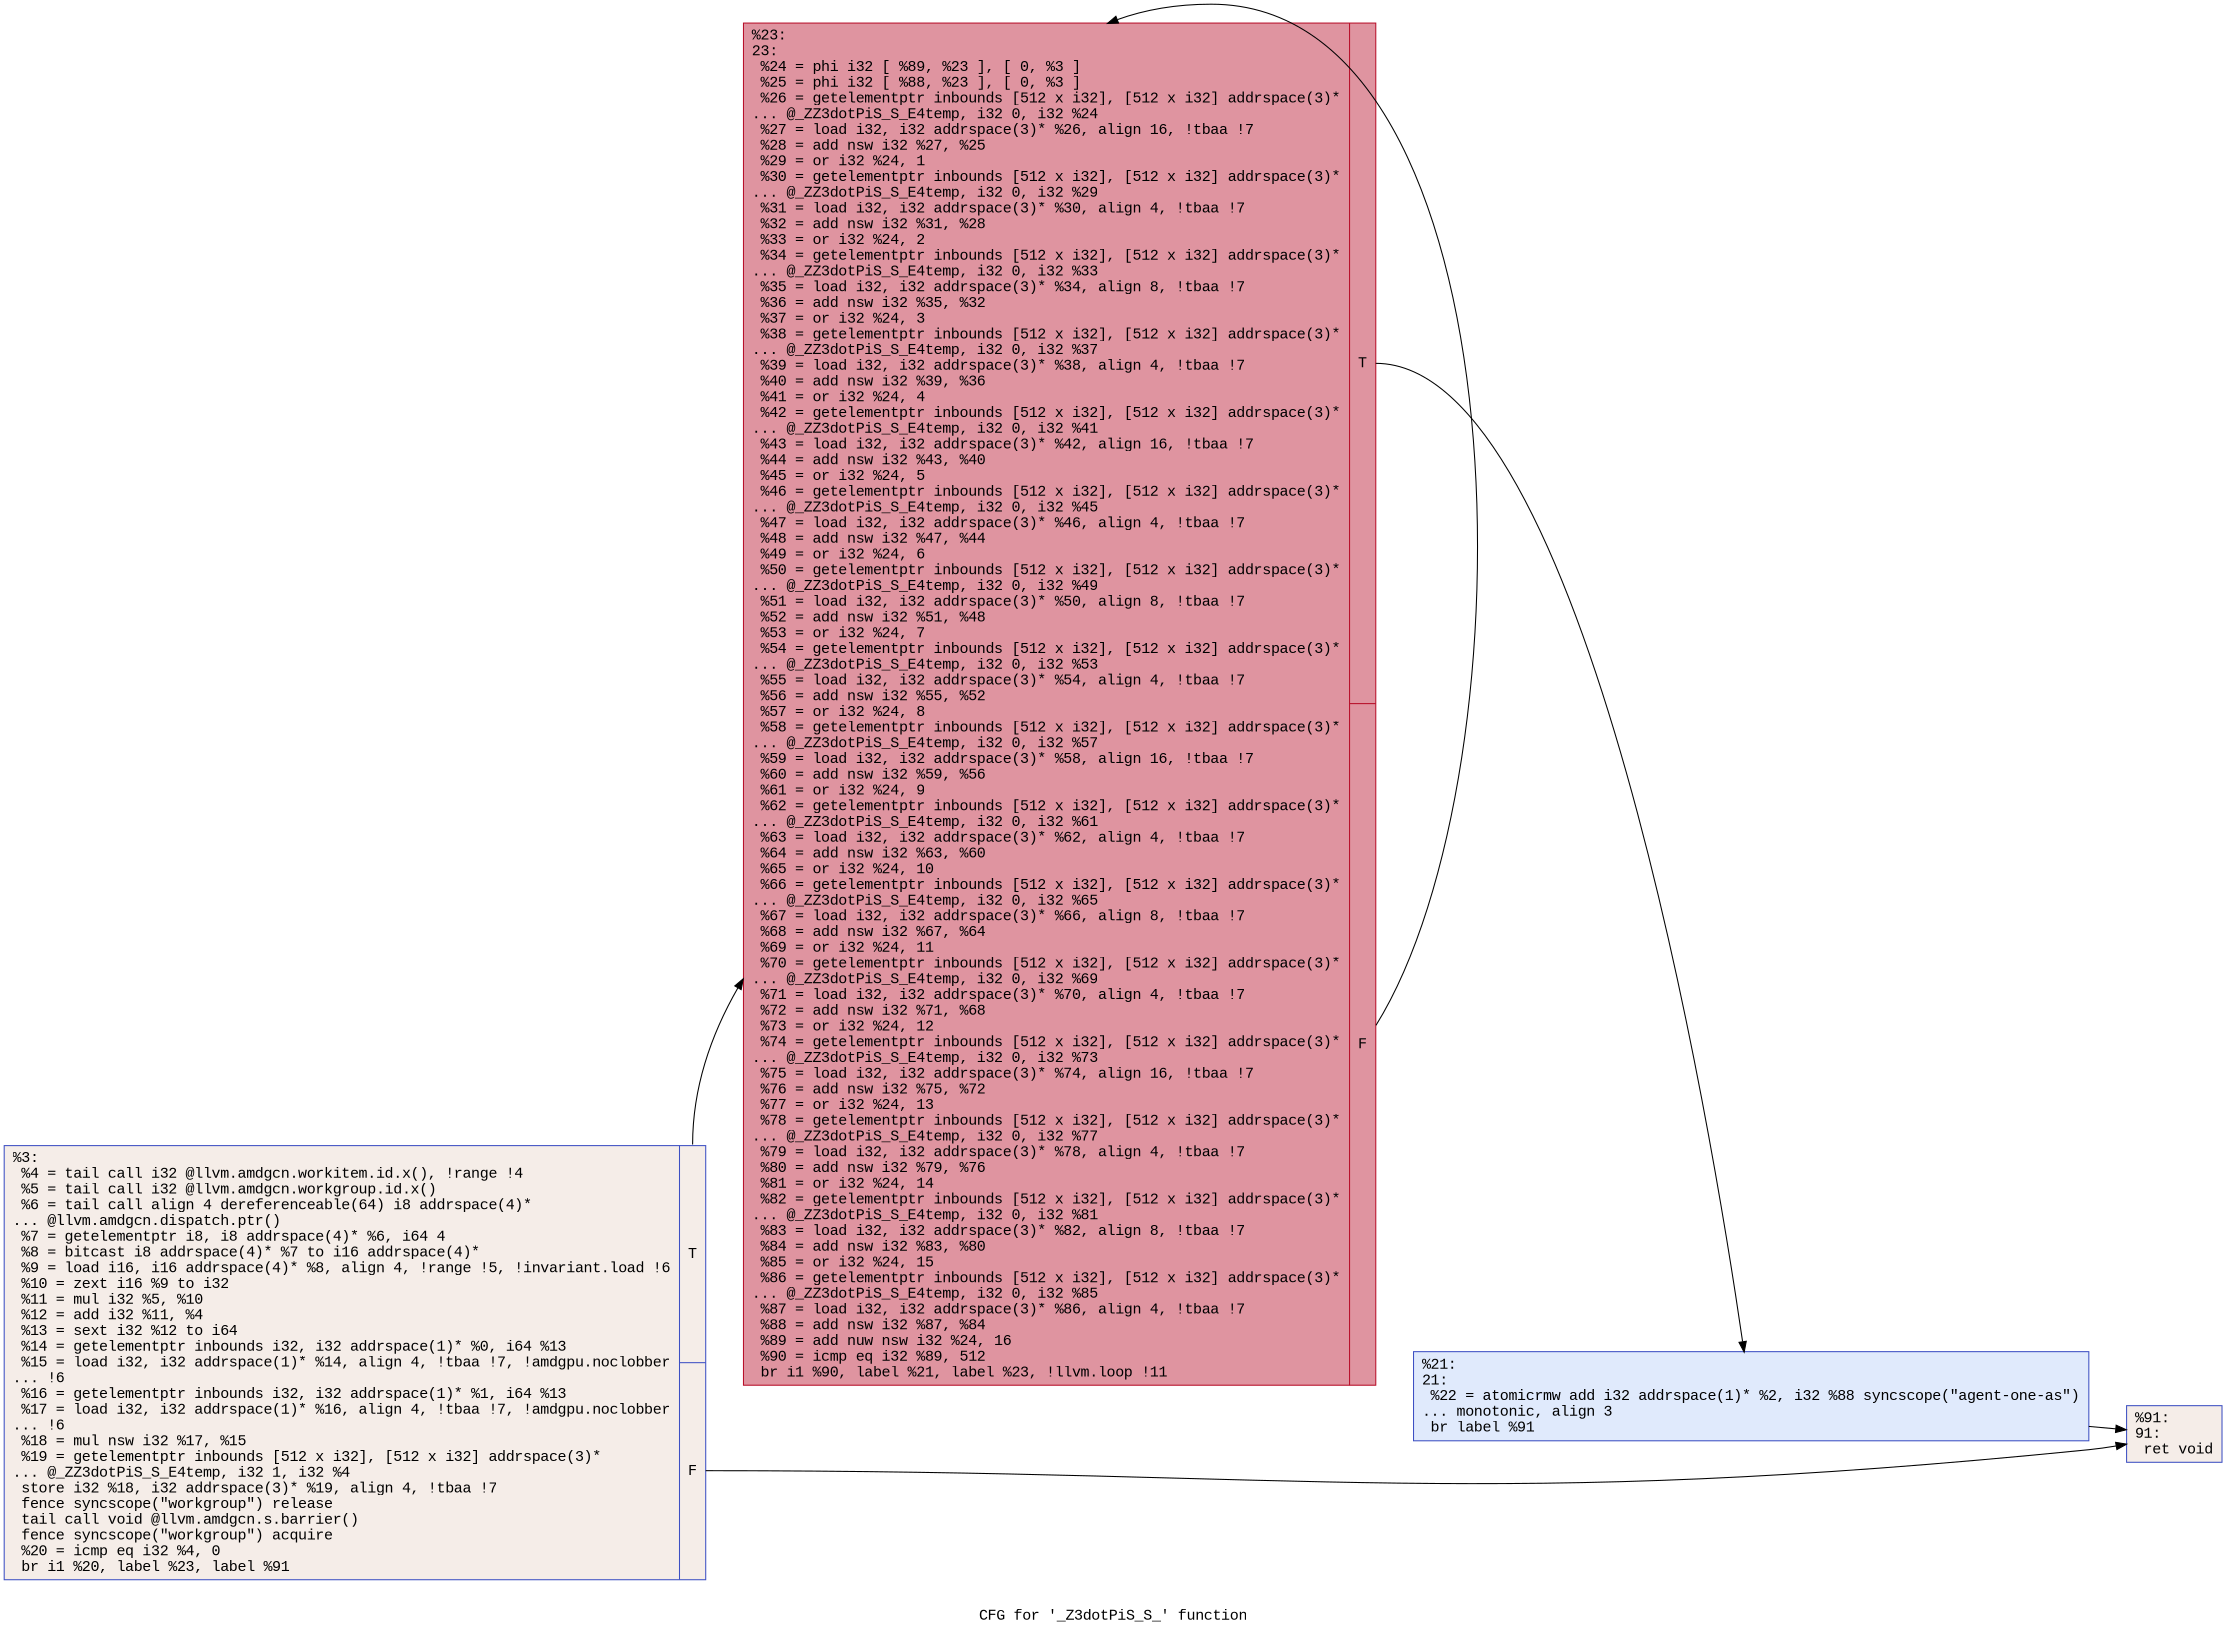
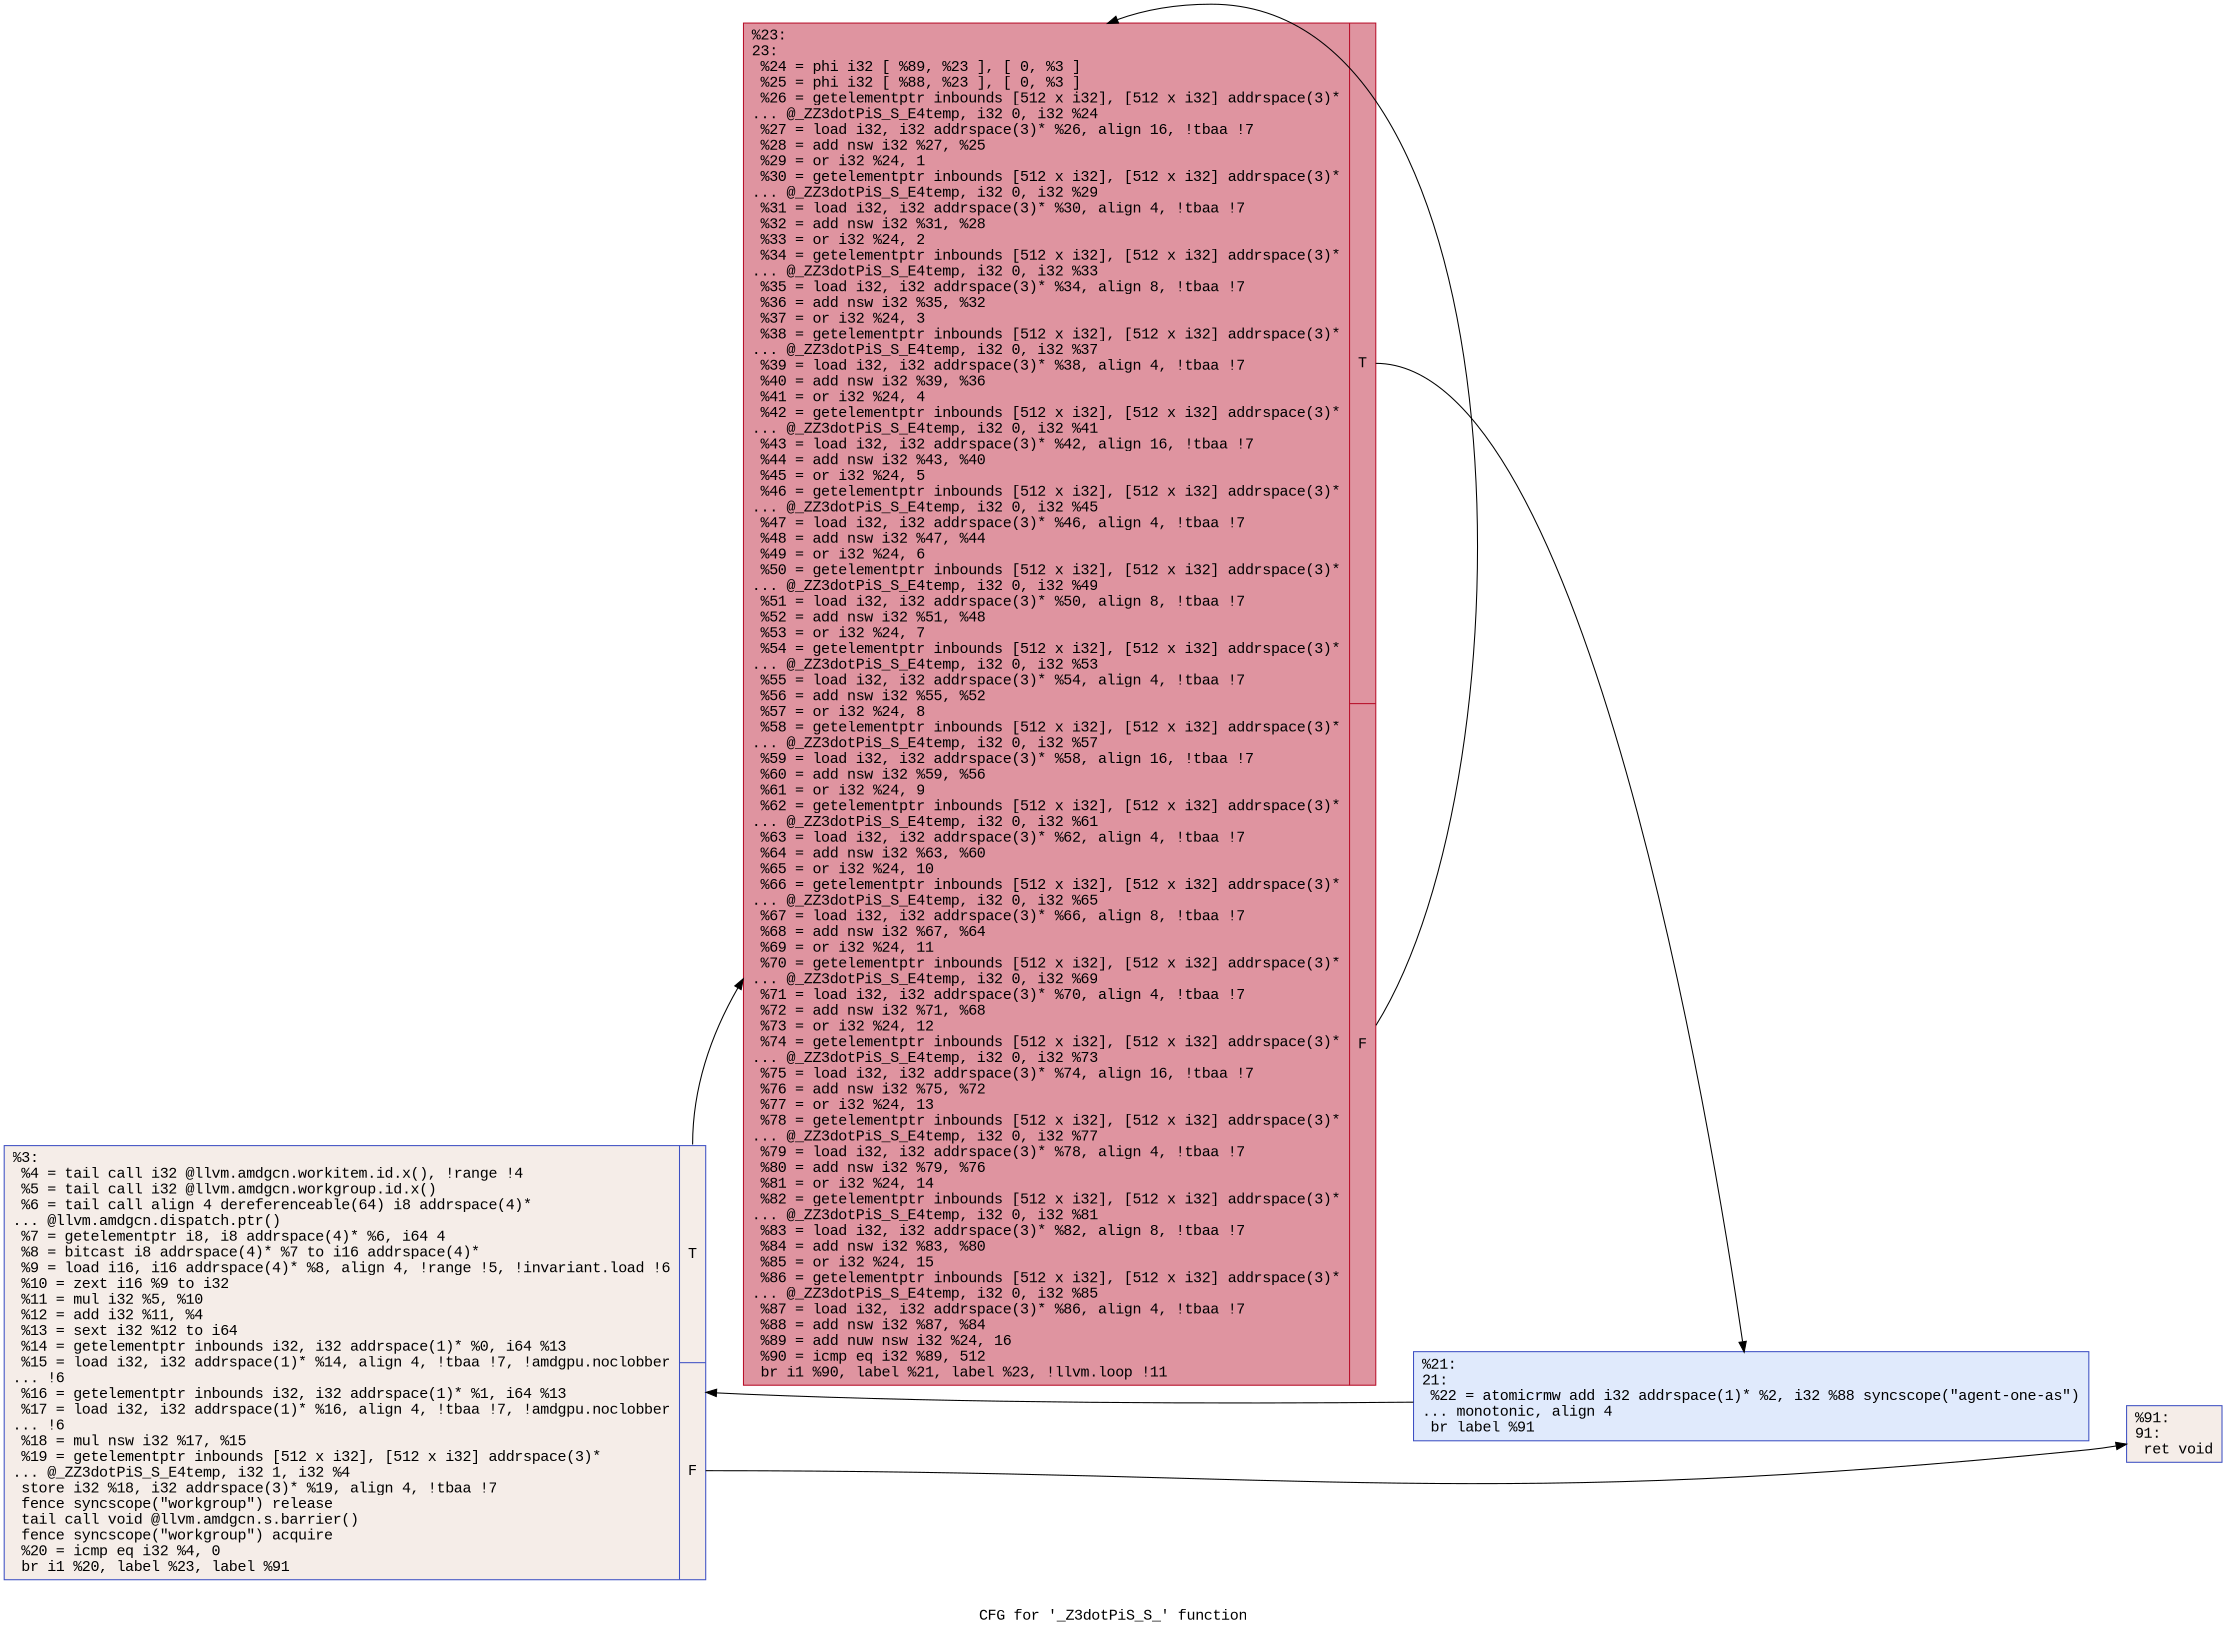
  digraph {
    fontname="Liberation Mono"
    label="CFG for '_Z3dotPiS_S_' function"
    rankdir=LR
    node [color="#3d50c3ff" fillcolor="#e8d6cc70" fontname="Liberation Mono" shape=record style=filled]
    edge [fontname="Liberation Mono" tailport=s0]
    n1 [label="{%3:\l  %4 = tail call i32 @llvm.amdgcn.workitem.id.x(), !range !4\l  %5 = tail call i32 @llvm.amdgcn.workgroup.id.x()\l  %6 = tail call align 4 dereferenceable(64) i8 addrspace(4)*\l... @llvm.amdgcn.dispatch.ptr()\l  %7 = getelementptr i8, i8 addrspace(4)* %6, i64 4\l  %8 = bitcast i8 addrspace(4)* %7 to i16 addrspace(4)*\l  %9 = load i16, i16 addrspace(4)* %8, align 4, !range !5, !invariant.load !6\l  %10 = zext i16 %9 to i32\l  %11 = mul i32 %5, %10\l  %12 = add i32 %11, %4\l  %13 = sext i32 %12 to i64\l  %14 = getelementptr inbounds i32, i32 addrspace(1)* %0, i64 %13\l  %15 = load i32, i32 addrspace(1)* %14, align 4, !tbaa !7, !amdgpu.noclobber\l... !6\l  %16 = getelementptr inbounds i32, i32 addrspace(1)* %1, i64 %13\l  %17 = load i32, i32 addrspace(1)* %16, align 4, !tbaa !7, !amdgpu.noclobber\l... !6\l  %18 = mul nsw i32 %17, %15\l  %19 = getelementptr inbounds [512 x i32], [512 x i32] addrspace(3)*\l... @_ZZ3dotPiS_S_E4temp, i32 1, i32 %4\l  store i32 %18, i32 addrspace(3)* %19, align 4, !tbaa !7\l  fence syncscope(\"workgroup\") release\l  tail call void @llvm.amdgcn.s.barrier()\l  fence syncscope(\"workgroup\") acquire\l  %20 = icmp eq i32 %4, 0\l  br i1 %20, label %23, label %91\l|{<s0>T|<s1>F}}"]
    n2 [color="#b70d28ff" fillcolor="#b70d2870" label="{%23:\l23:                                               \l  %24 = phi i32 [ %89, %23 ], [ 0, %3 ]\l  %25 = phi i32 [ %88, %23 ], [ 0, %3 ]\l  %26 = getelementptr inbounds [512 x i32], [512 x i32] addrspace(3)*\l... @_ZZ3dotPiS_S_E4temp, i32 0, i32 %24\l  %27 = load i32, i32 addrspace(3)* %26, align 16, !tbaa !7\l  %28 = add nsw i32 %27, %25\l  %29 = or i32 %24, 1\l  %30 = getelementptr inbounds [512 x i32], [512 x i32] addrspace(3)*\l... @_ZZ3dotPiS_S_E4temp, i32 0, i32 %29\l  %31 = load i32, i32 addrspace(3)* %30, align 4, !tbaa !7\l  %32 = add nsw i32 %31, %28\l  %33 = or i32 %24, 2\l  %34 = getelementptr inbounds [512 x i32], [512 x i32] addrspace(3)*\l... @_ZZ3dotPiS_S_E4temp, i32 0, i32 %33\l  %35 = load i32, i32 addrspace(3)* %34, align 8, !tbaa !7\l  %36 = add nsw i32 %35, %32\l  %37 = or i32 %24, 3\l  %38 = getelementptr inbounds [512 x i32], [512 x i32] addrspace(3)*\l... @_ZZ3dotPiS_S_E4temp, i32 0, i32 %37\l  %39 = load i32, i32 addrspace(3)* %38, align 4, !tbaa !7\l  %40 = add nsw i32 %39, %36\l  %41 = or i32 %24, 4\l  %42 = getelementptr inbounds [512 x i32], [512 x i32] addrspace(3)*\l... @_ZZ3dotPiS_S_E4temp, i32 0, i32 %41\l  %43 = load i32, i32 addrspace(3)* %42, align 16, !tbaa !7\l  %44 = add nsw i32 %43, %40\l  %45 = or i32 %24, 5\l  %46 = getelementptr inbounds [512 x i32], [512 x i32] addrspace(3)*\l... @_ZZ3dotPiS_S_E4temp, i32 0, i32 %45\l  %47 = load i32, i32 addrspace(3)* %46, align 4, !tbaa !7\l  %48 = add nsw i32 %47, %44\l  %49 = or i32 %24, 6\l  %50 = getelementptr inbounds [512 x i32], [512 x i32] addrspace(3)*\l... @_ZZ3dotPiS_S_E4temp, i32 0, i32 %49\l  %51 = load i32, i32 addrspace(3)* %50, align 8, !tbaa !7\l  %52 = add nsw i32 %51, %48\l  %53 = or i32 %24, 7\l  %54 = getelementptr inbounds [512 x i32], [512 x i32] addrspace(3)*\l... @_ZZ3dotPiS_S_E4temp, i32 0, i32 %53\l  %55 = load i32, i32 addrspace(3)* %54, align 4, !tbaa !7\l  %56 = add nsw i32 %55, %52\l  %57 = or i32 %24, 8\l  %58 = getelementptr inbounds [512 x i32], [512 x i32] addrspace(3)*\l... @_ZZ3dotPiS_S_E4temp, i32 0, i32 %57\l  %59 = load i32, i32 addrspace(3)* %58, align 16, !tbaa !7\l  %60 = add nsw i32 %59, %56\l  %61 = or i32 %24, 9\l  %62 = getelementptr inbounds [512 x i32], [512 x i32] addrspace(3)*\l... @_ZZ3dotPiS_S_E4temp, i32 0, i32 %61\l  %63 = load i32, i32 addrspace(3)* %62, align 4, !tbaa !7\l  %64 = add nsw i32 %63, %60\l  %65 = or i32 %24, 10\l  %66 = getelementptr inbounds [512 x i32], [512 x i32] addrspace(3)*\l... @_ZZ3dotPiS_S_E4temp, i32 0, i32 %65\l  %67 = load i32, i32 addrspace(3)* %66, align 8, !tbaa !7\l  %68 = add nsw i32 %67, %64\l  %69 = or i32 %24, 11\l  %70 = getelementptr inbounds [512 x i32], [512 x i32] addrspace(3)*\l... @_ZZ3dotPiS_S_E4temp, i32 0, i32 %69\l  %71 = load i32, i32 addrspace(3)* %70, align 4, !tbaa !7\l  %72 = add nsw i32 %71, %68\l  %73 = or i32 %24, 12\l  %74 = getelementptr inbounds [512 x i32], [512 x i32] addrspace(3)*\l... @_ZZ3dotPiS_S_E4temp, i32 0, i32 %73\l  %75 = load i32, i32 addrspace(3)* %74, align 16, !tbaa !7\l  %76 = add nsw i32 %75, %72\l  %77 = or i32 %24, 13\l  %78 = getelementptr inbounds [512 x i32], [512 x i32] addrspace(3)*\l... @_ZZ3dotPiS_S_E4temp, i32 0, i32 %77\l  %79 = load i32, i32 addrspace(3)* %78, align 4, !tbaa !7\l  %80 = add nsw i32 %79, %76\l  %81 = or i32 %24, 14\l  %82 = getelementptr inbounds [512 x i32], [512 x i32] addrspace(3)*\l... @_ZZ3dotPiS_S_E4temp, i32 0, i32 %81\l  %83 = load i32, i32 addrspace(3)* %82, align 8, !tbaa !7\l  %84 = add nsw i32 %83, %80\l  %85 = or i32 %24, 15\l  %86 = getelementptr inbounds [512 x i32], [512 x i32] addrspace(3)*\l... @_ZZ3dotPiS_S_E4temp, i32 0, i32 %85\l  %87 = load i32, i32 addrspace(3)* %86, align 4, !tbaa !7\l  %88 = add nsw i32 %87, %84\l  %89 = add nuw nsw i32 %24, 16\l  %90 = icmp eq i32 %89, 512\l  br i1 %90, label %21, label %23, !llvm.loop !11\l|{<s0>T|<s1>F}}"]
    n3 [label="{%91:\l91:                                               \l  ret void\l}"]
-   n4 [fillcolor="#b9d0f970" label="{%21:\l21:                                               \l  %22 = atomicrmw add i32 addrspace(1)* %2, i32 %88 syncscope(\"agent-one-as\")\l... monotonic, align 3\l  br label %91\l}"]
+   n4 [fillcolor="#b9d0f970" label="{%21:\l21:                                               \l  %22 = atomicrmw add i32 addrspace(1)* %2, i32 %88 syncscope(\"agent-one-as\")\l... monotonic, align 4\l  br label %91\l}"]
    n1 -> n2
    n1 -> n3 [tailport=s1]
    n2 -> n2 [tailport=s1]
    n2 -> n4
-   n4 -> n3
+   n4 -> n1
  }
